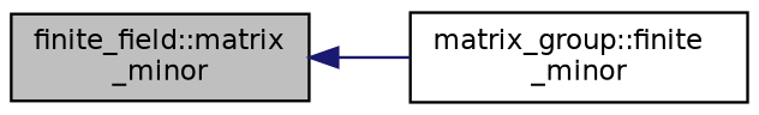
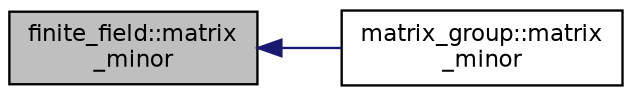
  digraph {
    rankdir=LR
    node [color=black fontname=Helvetica fontsize=10 shape=record style=filled]
    n1 [fillcolor=grey75 fontcolor=black height=0.2 label="finite_field::matrix\l_minor" width=0.4]
-   n2 [fillcolor=white height=0.2 label="matrix_group::finite\l_minor" width=0.4]
+   n2 [fillcolor=white height=0.2 label="matrix_group::matrix\l_minor" width=0.4]
    n1 -> n2 [color=midnightblue dir=back fontname=Helvetica fontsize=10 labelfontname=Helvetica labelfontsize=10 style=solid]
  }
